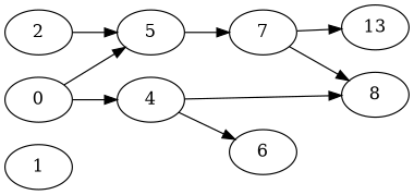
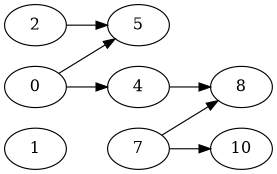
  digraph {
    rankdir=LR
    node [alpha=0.15]
    1 [alpha=0.14 expect_size=23546880]
    2 [alpha=0.08 expect_size=37303296]
    5 [alpha=0.19 expect_size=12979200]
    7 [alpha=0.04 expect_size=24221696]
    8 [expect_size=5609472]
-   10 [alpha=0.07 expect_size=20236288 label=13]
+   10 [alpha=0.07 expect_size=20236288]
    n7 [alpha=0.09 expect_size=41174016 label=0]
    4 [expect_size=19681280]
-   6 [alpha=0.11 expect_size=9692160]
    2 -> 5
-   5 -> 7
    7 -> 8
    7 -> 10
    n7 -> 5
    n7 -> 4
    4 -> 8
-   4 -> 6
  }
